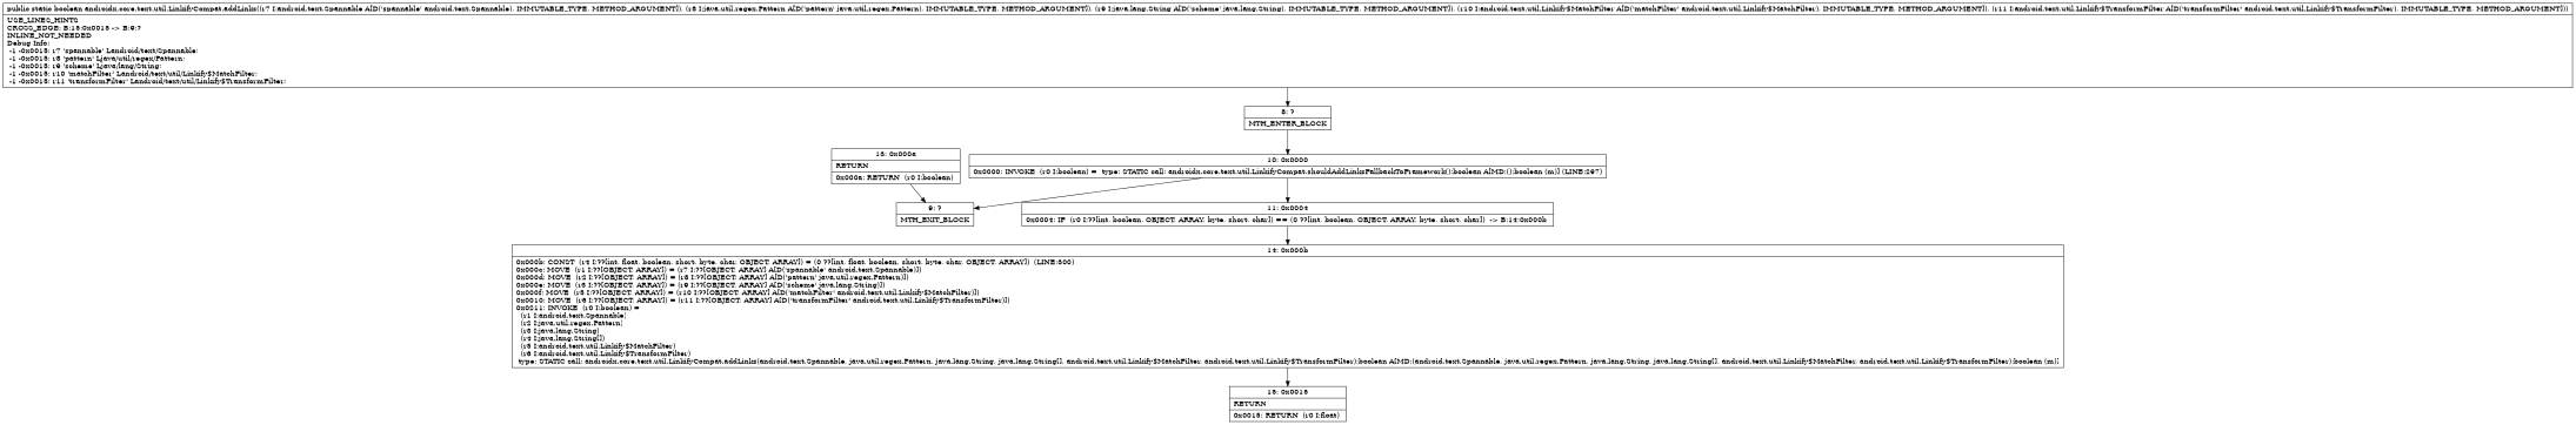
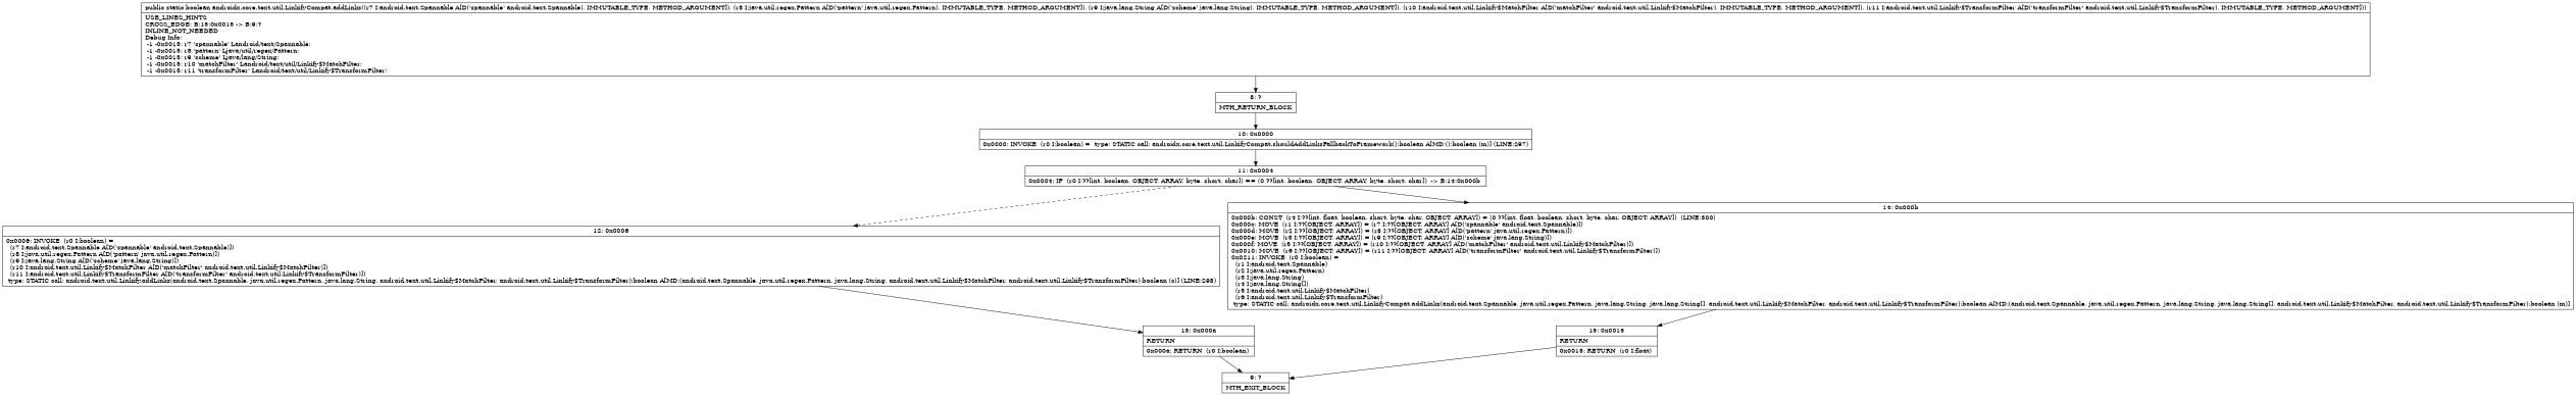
  digraph {
    node [shape=record]
-   n1 [label="{8\:\ ?|MTH_ENTER_BLOCK\l}"]
+   n1 [label="{8\:\ ?|MTH_RETURN_BLOCK\l}"]
    n2 [label="{10\:\ 0x0000|0x0000: INVOKE  (r0 I:boolean) =  type: STATIC call: androidx.core.text.util.LinkifyCompat.shouldAddLinksFallbackToFramework():boolean A[MD:():boolean (m)] (LINE:297)\l}"]
    n3 [label="{11\:\ 0x0004|0x0004: IF  (r0 I:??[int, boolean, OBJECT, ARRAY, byte, short, char]) == (0 ??[int, boolean, OBJECT, ARRAY, byte, short, char])  \-\> B:14:0x000b \l}"]
+   n4 [label="{12\:\ 0x0006|0x0006: INVOKE  (r0 I:boolean) = \l  (r7 I:android.text.Spannable A[D('spannable' android.text.Spannable)])\l  (r8 I:java.util.regex.Pattern A[D('pattern' java.util.regex.Pattern)])\l  (r9 I:java.lang.String A[D('scheme' java.lang.String)])\l  (r10 I:android.text.util.Linkify$MatchFilter A[D('matchFilter' android.text.util.Linkify$MatchFilter)])\l  (r11 I:android.text.util.Linkify$TransformFilter A[D('transformFilter' android.text.util.Linkify$TransformFilter)])\l type: STATIC call: android.text.util.Linkify.addLinks(android.text.Spannable, java.util.regex.Pattern, java.lang.String, android.text.util.Linkify$MatchFilter, android.text.util.Linkify$TransformFilter):boolean A[MD:(android.text.Spannable, java.util.regex.Pattern, java.lang.String, android.text.util.Linkify$MatchFilter, android.text.util.Linkify$TransformFilter):boolean (c)] (LINE:298)\l}"]
    n5 [label="{14\:\ 0x000b|0x000b: CONST  (r4 I:??[int, float, boolean, short, byte, char, OBJECT, ARRAY]) = (0 ??[int, float, boolean, short, byte, char, OBJECT, ARRAY])  (LINE:300)\l0x000c: MOVE  (r1 I:??[OBJECT, ARRAY]) = (r7 I:??[OBJECT, ARRAY] A[D('spannable' android.text.Spannable)]) \l0x000d: MOVE  (r2 I:??[OBJECT, ARRAY]) = (r8 I:??[OBJECT, ARRAY] A[D('pattern' java.util.regex.Pattern)]) \l0x000e: MOVE  (r3 I:??[OBJECT, ARRAY]) = (r9 I:??[OBJECT, ARRAY] A[D('scheme' java.lang.String)]) \l0x000f: MOVE  (r5 I:??[OBJECT, ARRAY]) = (r10 I:??[OBJECT, ARRAY] A[D('matchFilter' android.text.util.Linkify$MatchFilter)]) \l0x0010: MOVE  (r6 I:??[OBJECT, ARRAY]) = (r11 I:??[OBJECT, ARRAY] A[D('transformFilter' android.text.util.Linkify$TransformFilter)]) \l0x0211: INVOKE  (r0 I:boolean) = \l  (r1 I:android.text.Spannable)\l  (r2 I:java.util.regex.Pattern)\l  (r3 I:java.lang.String)\l  (r4 I:java.lang.String[])\l  (r5 I:android.text.util.Linkify$MatchFilter)\l  (r6 I:android.text.util.Linkify$TransformFilter)\l type: STATIC call: androidx.core.text.util.LinkifyCompat.addLinks(android.text.Spannable, java.util.regex.Pattern, java.lang.String, java.lang.String[], android.text.util.Linkify$MatchFilter, android.text.util.Linkify$TransformFilter):boolean A[MD:(android.text.Spannable, java.util.regex.Pattern, java.lang.String, java.lang.String[], android.text.util.Linkify$MatchFilter, android.text.util.Linkify$TransformFilter):boolean (m)]\l}"]
    n6 [label="{13\:\ 0x000a|RETURN\l|0x000a: RETURN  (r0 I:boolean) \l}"]
    n7 [label="{15\:\ 0x0015|RETURN\l|0x0015: RETURN  (r0 I:float) \l}"]
    n8 [label="{9\:\ ?|MTH_EXIT_BLOCK\l}"]
    n9 [label="{public static boolean androidx.core.text.util.LinkifyCompat.addLinks((r7 I:android.text.Spannable A[D('spannable' android.text.Spannable), IMMUTABLE_TYPE, METHOD_ARGUMENT]), (r8 I:java.util.regex.Pattern A[D('pattern' java.util.regex.Pattern), IMMUTABLE_TYPE, METHOD_ARGUMENT]), (r9 I:java.lang.String A[D('scheme' java.lang.String), IMMUTABLE_TYPE, METHOD_ARGUMENT]), (r10 I:android.text.util.Linkify$MatchFilter A[D('matchFilter' android.text.util.Linkify$MatchFilter), IMMUTABLE_TYPE, METHOD_ARGUMENT]), (r11 I:android.text.util.Linkify$TransformFilter A[D('transformFilter' android.text.util.Linkify$TransformFilter), IMMUTABLE_TYPE, METHOD_ARGUMENT]))  | USE_LINES_HINTS\lCROSS_EDGE: B:15:0x0015 \-\> B:9:?\lINLINE_NOT_NEEDED\lDebug Info:\l  \-1 \-0x0015: r7 'spannable' Landroid\/text\/Spannable;\l  \-1 \-0x0015: r8 'pattern' Ljava\/util\/regex\/Pattern;\l  \-1 \-0x0015: r9 'scheme' Ljava\/lang\/String;\l  \-1 \-0x0015: r10 'matchFilter' Landroid\/text\/util\/Linkify$MatchFilter;\l  \-1 \-0x0015: r11 'transformFilter' Landroid\/text\/util\/Linkify$TransformFilter;\l}"]
    n1 -> n2
    n2 -> n3
+   n3 -> n4 [style=dashed]
    n3 -> n5
+   n4 -> n6
    n5 -> n7
    n6 -> n8
-   n2 -> n8
+   n7 -> n8
    n9 -> n1
  }
